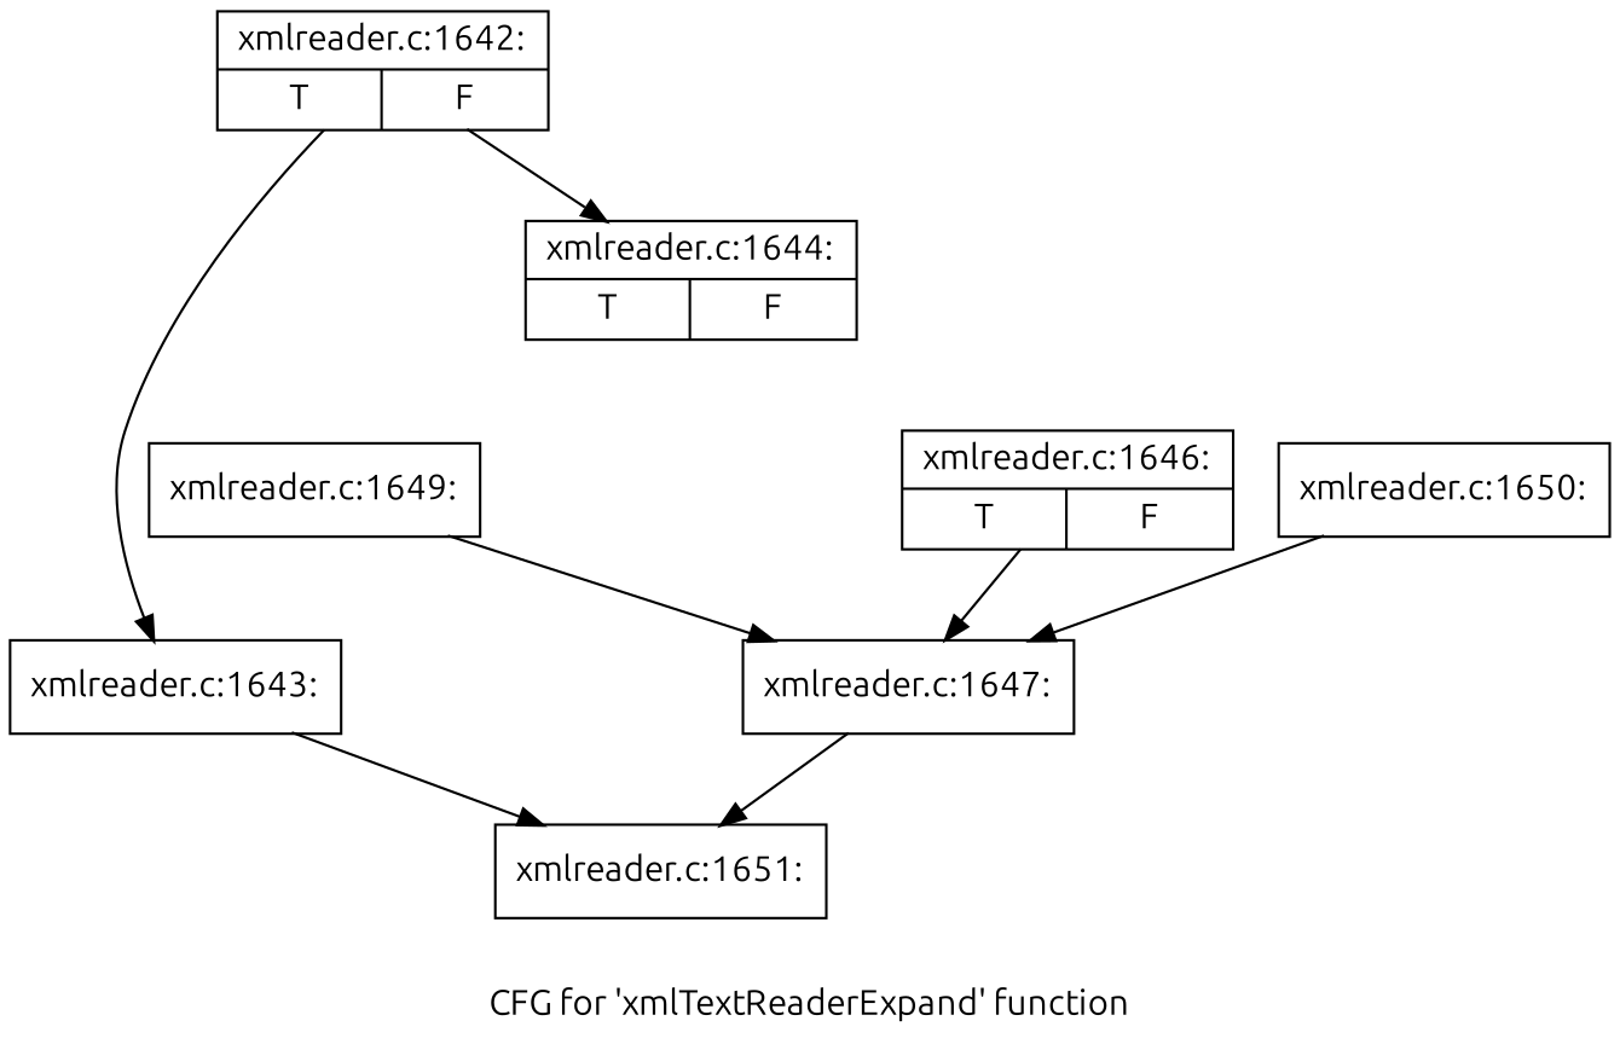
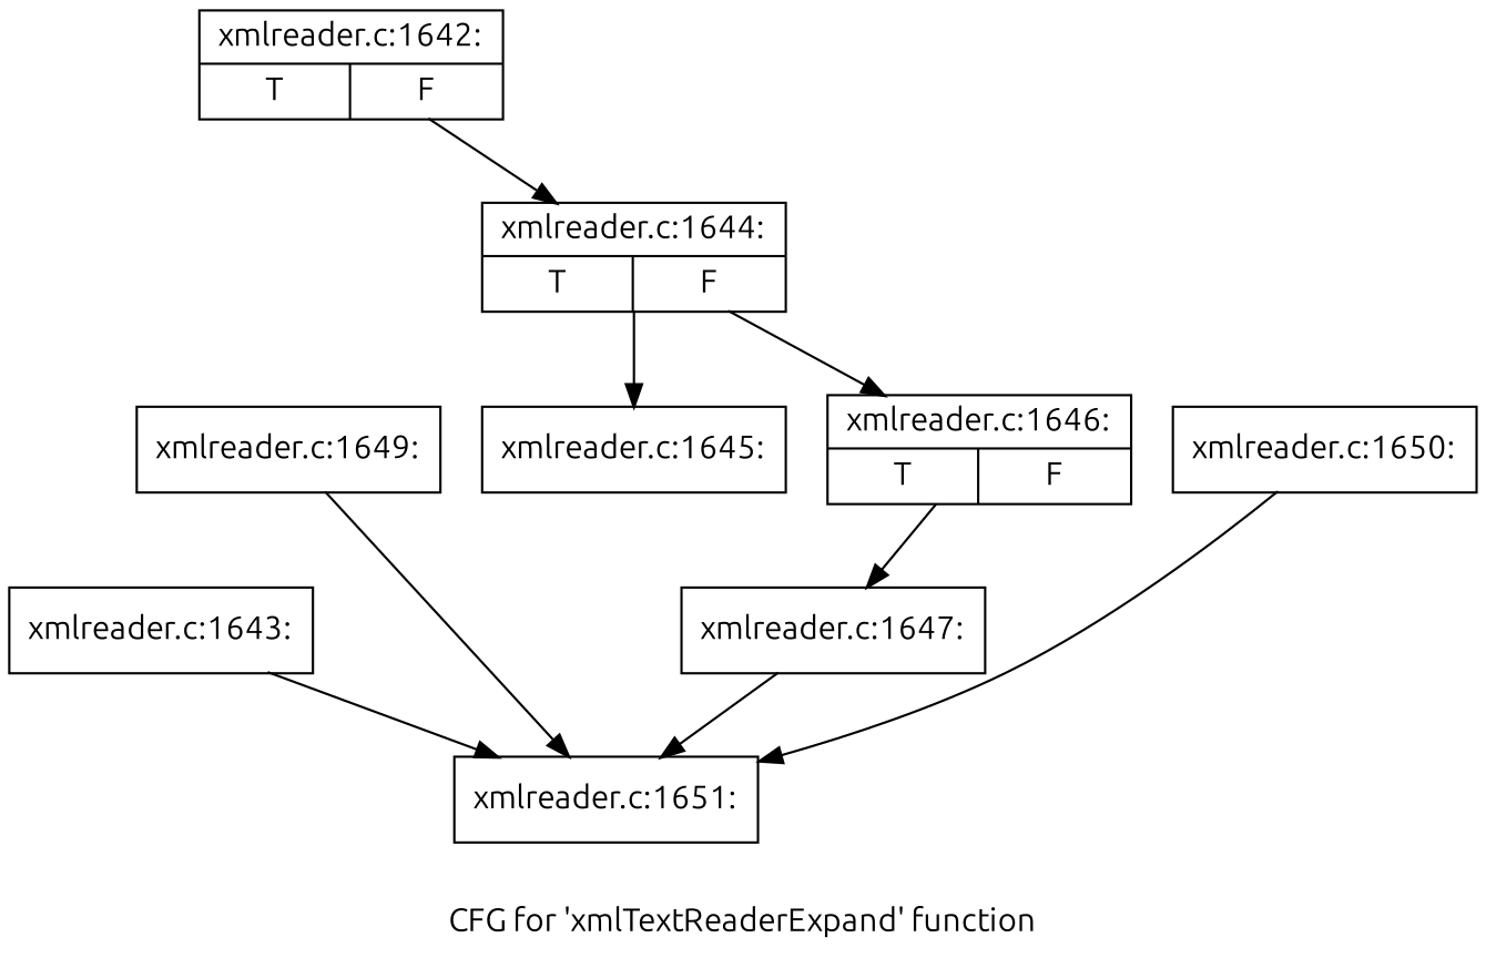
  digraph {
    fontname=Ubuntu
    label="CFG for 'xmlTextReaderExpand' function"
    node [fontname=Ubuntu shape=record]
    edge [fontname=Ubuntu]
    n1 [label="{xmlreader.c:1643:}"]
    n2 [label="{xmlreader.c:1651:}"]
    n3 [label="{xmlreader.c:1642:|{<s0>T|<s1>F}}"]
    n4 [label="{xmlreader.c:1644:|{<s0>T|<s1>F}}"]
+   n5 [label="{xmlreader.c:1645:}"]
    n6 [label="{xmlreader.c:1646:|{<s0>T|<s1>F}}"]
    n7 [label="{xmlreader.c:1647:}"]
    n8 [label="{xmlreader.c:1649:}"]
    n9 [label="{xmlreader.c:1650:}"]
    n1 -> n2
-   n3 -> n1
    n3 -> n4
+   n4 -> n5
+   n4 -> n6
    n6 -> n7
    n7 -> n2
-   n8 -> n7
-   n9 -> n7
+   n8 -> n2
+   n9 -> n2
  }
